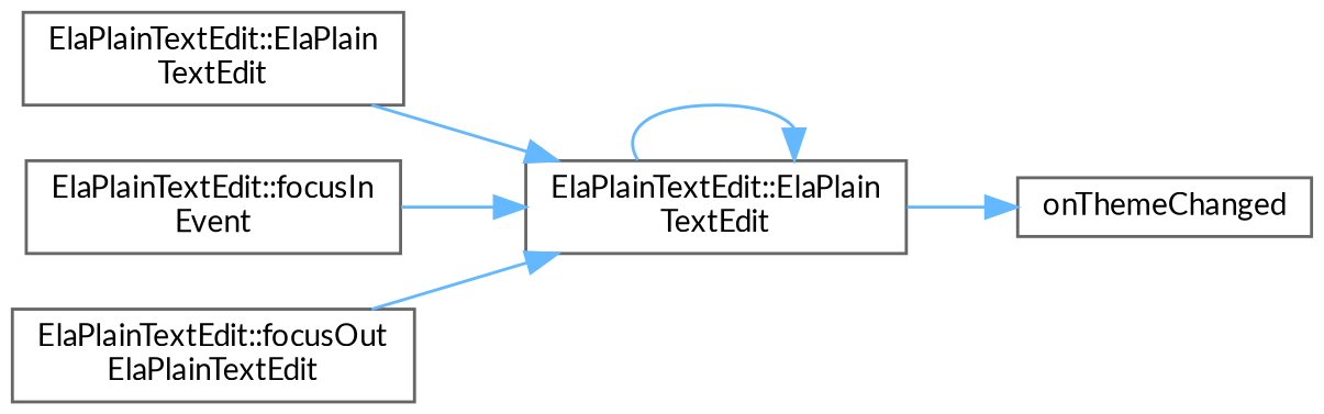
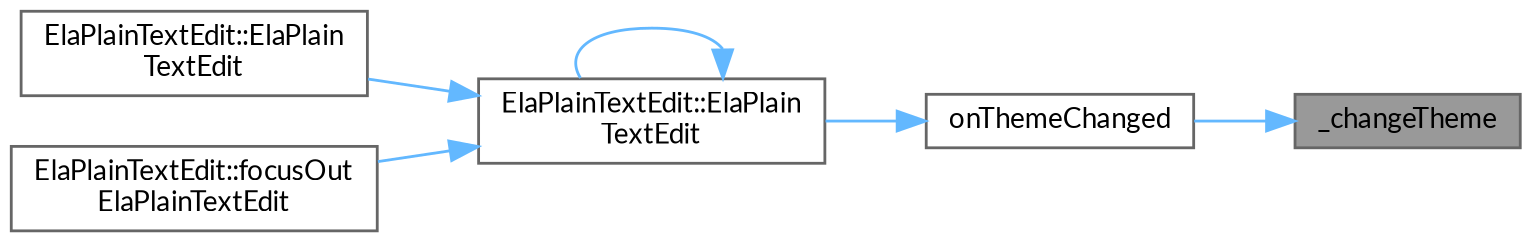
  digraph {
    fontname=Lato
    rankdir=RL
    node [color=grey40 fillcolor=white fontname=Lato fontsize=10 shape=box style=filled]
    edge [color=steelblue1 dir=back fontname=Lato fontsize=10 labelfontname=Helvetica labelfontsize=10 style=solid]
+   n1 [color=gray40 fillcolor=grey60 fontcolor=black height=0.2 label=_changeTheme width=0.4]
    n2 [height=0.2 label=onThemeChanged width=0.4]
    n3 [height=0.2 label="ElaPlainTextEdit::ElaPlain\lTextEdit" width=0.4]
    n4 [height=0.2 label="ElaPlainTextEdit::ElaPlain\lTextEdit" width=0.4]
-   n5 [height=0.2 label="ElaPlainTextEdit::focusIn\lEvent" width=0.4]
    n6 [height=0.2 label="ElaPlainTextEdit::focusOut\lElaPlainTextEdit" width=0.4]
+   n1 -> n2
    n2 -> n3
    n3 -> n3
    n3 -> n4
-   n3 -> n5
    n3 -> n6
  }
